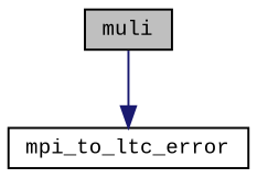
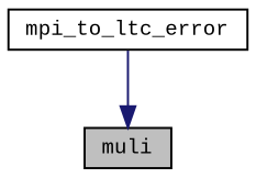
  digraph {
    rankdir=TB
    fontname="Liberation Mono"
    node [color=black fontname="Liberation Mono" fontsize=10 shape=record style=filled]
    n1 [fillcolor=grey75 fontcolor=black height=0.2 label=muli width=0.4]
    n2 [fillcolor=white height=0.2 label=mpi_to_ltc_error width=0.4]
-   n1 -> n2 [color=midnightblue fontname="Liberation Mono" fontsize=10 labelfontname=Helvetica labelfontsize=10 style=solid]
+   n2 -> n1 [color=midnightblue fontname="Liberation Mono" fontsize=10 labelfontname=Helvetica labelfontsize=10 style=solid]
  }
